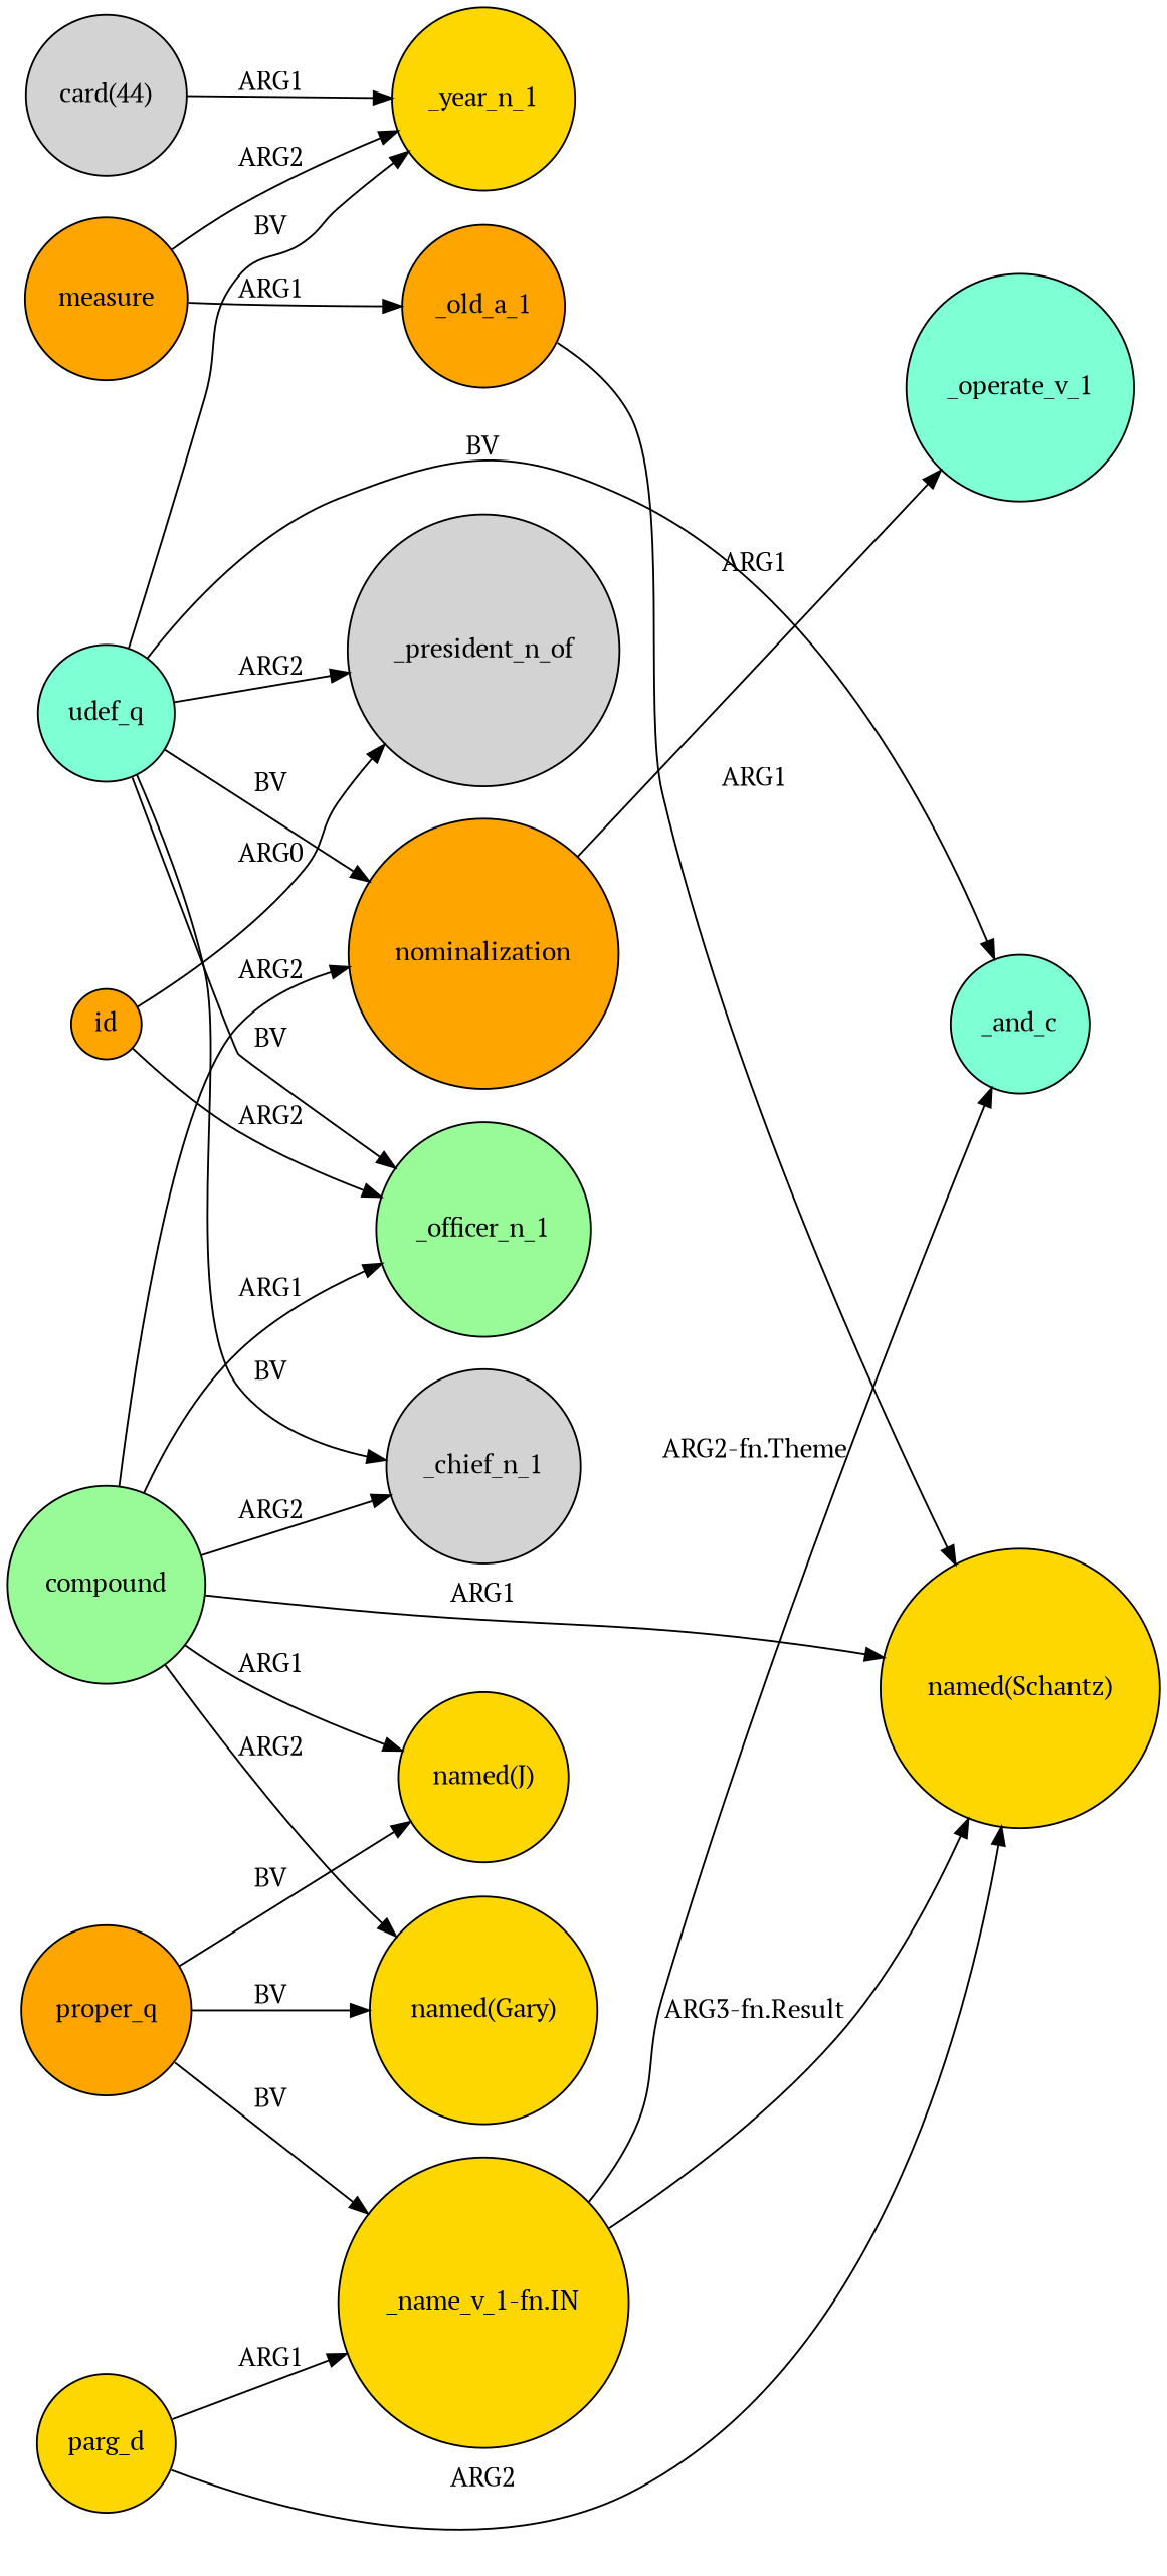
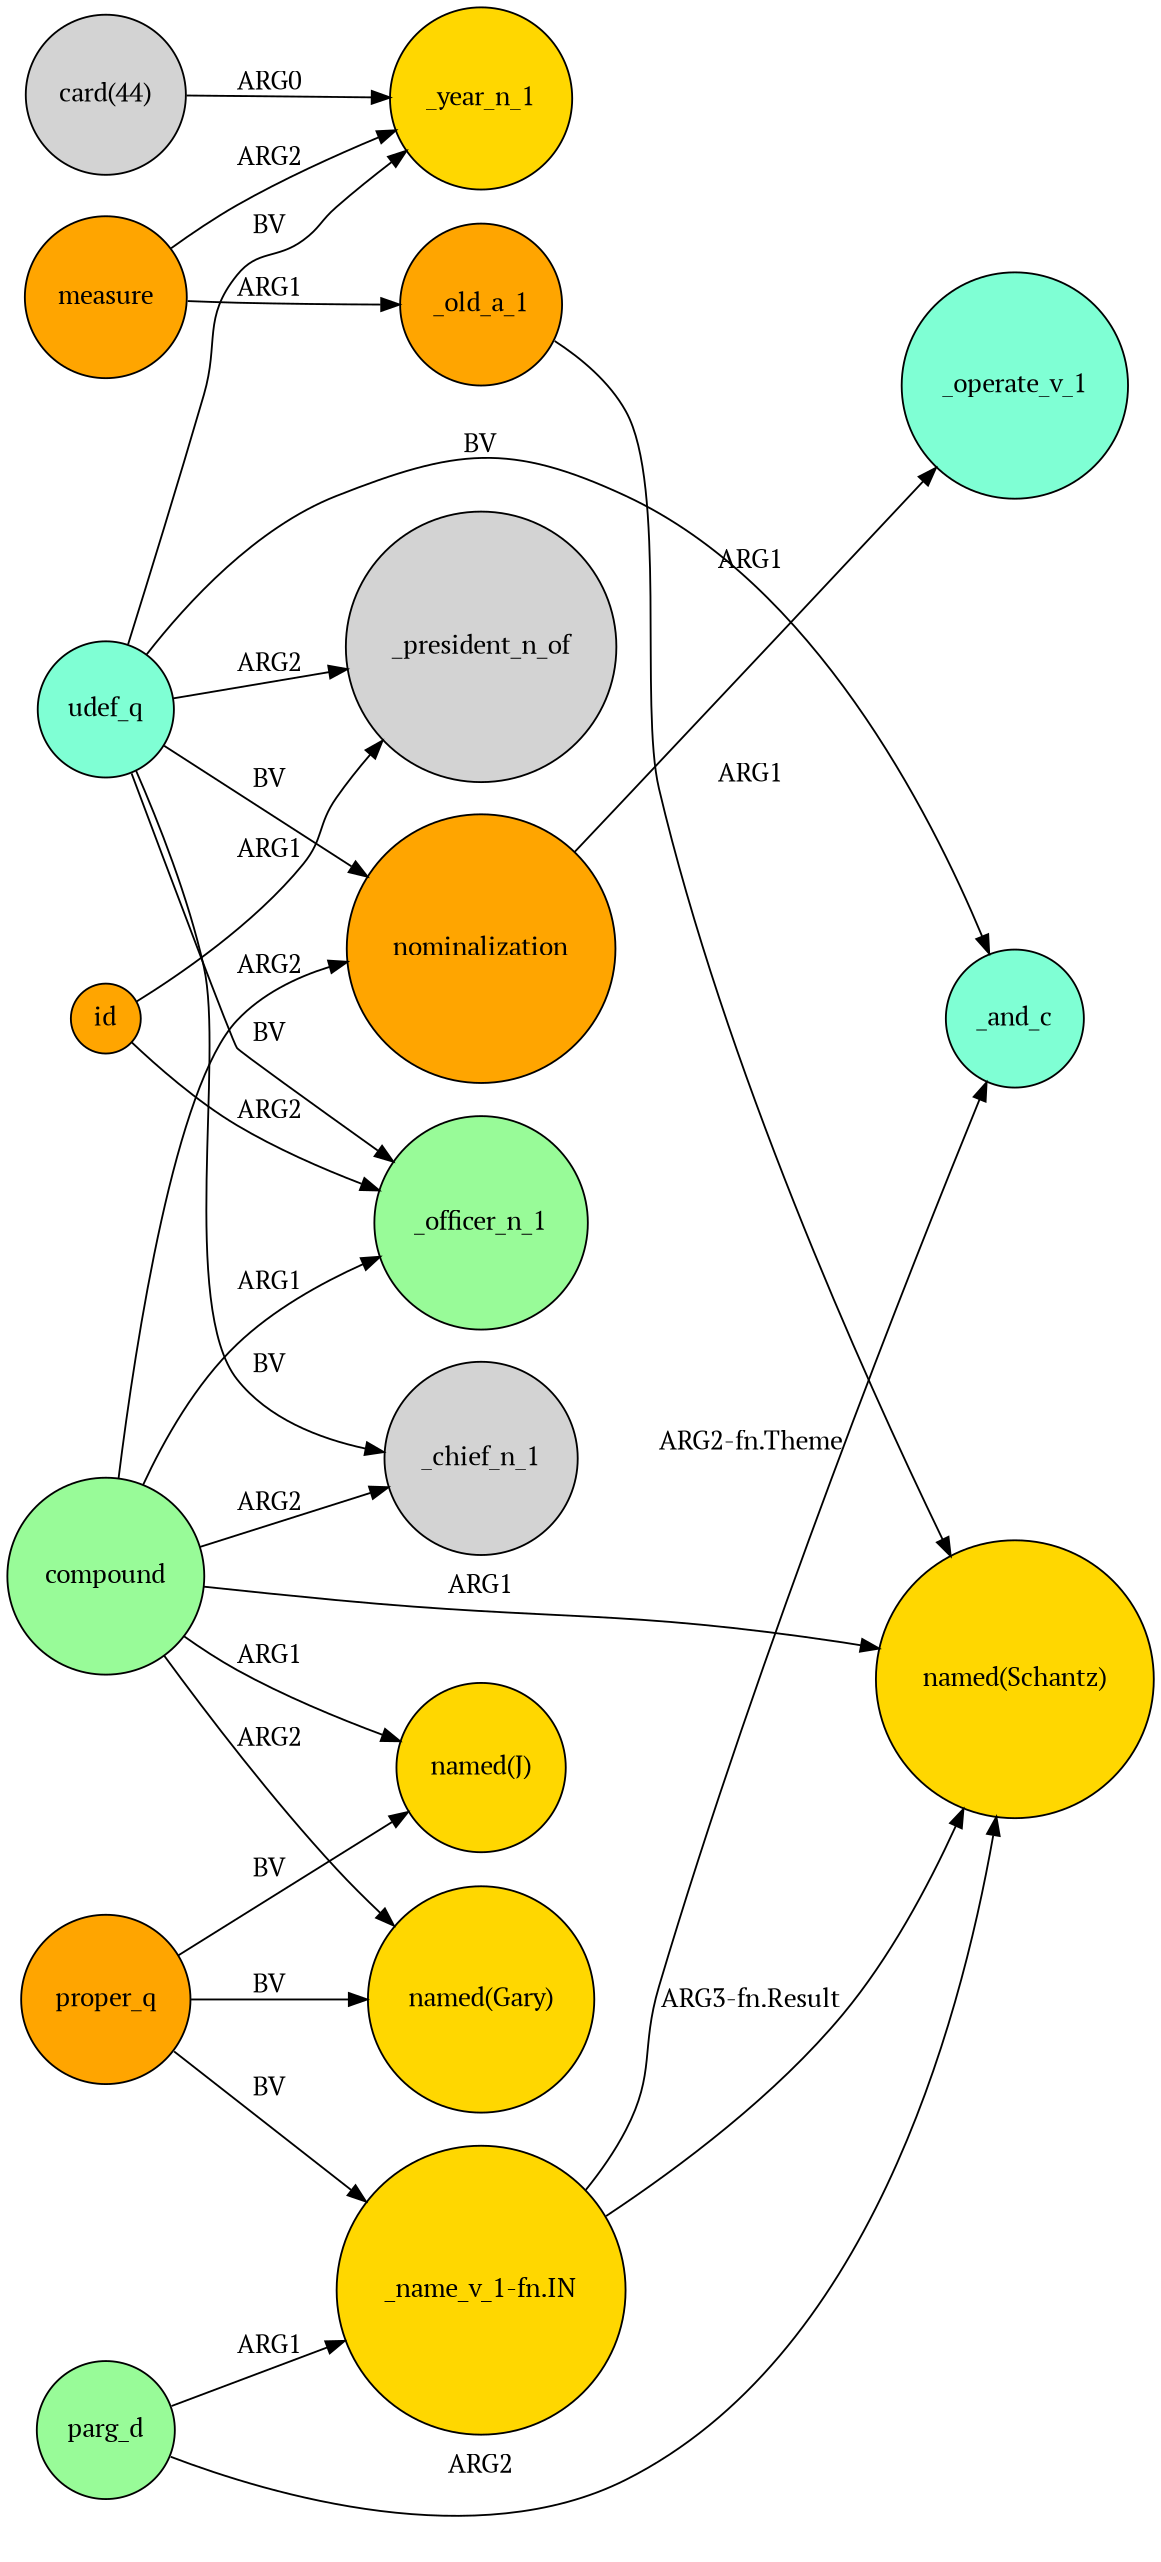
  digraph {
    fontname="PT Serif"
    rankdir=LR
    node [fillcolor=gold fontname="PT Serif" shape=circle style=filled]
    edge [fontname="PT Serif"]
    _and_c [fillcolor=aquamarine]
    "_name_v_1-fn.IN"
    "named(Schantz)"
    nominalization [fillcolor=orange]
    _operate_v_1 [fillcolor=aquamarine]
    measure [fillcolor=orange]
    _year_n_1
    _old_a_1 [fillcolor=orange]
    id [fillcolor=orange]
    _president_n_of [fillcolor=lightgrey]
    _officer_n_1 [fillcolor=palegreen]
    proper_q [fillcolor=orange]
    "named(J)"
    "named(Gary)"
    compound [fillcolor=palegreen]
    _chief_n_1 [fillcolor=lightgrey]
-   parg_d
+   parg_d [fillcolor=palegreen]
    udef_q [fillcolor=aquamarine]
    "card(44)" [fillcolor=lightgrey]
    "_name_v_1-fn.IN" -> _and_c [label="ARG2-fn.Theme"]
    "_name_v_1-fn.IN" -> "named(Schantz)" [label="ARG3-fn.Result"]
    nominalization -> _operate_v_1 [label=ARG1]
    measure -> _year_n_1 [label=ARG2]
    measure -> _old_a_1 [label=ARG1]
    _old_a_1 -> "named(Schantz)" [label=ARG1]
-   id -> _president_n_of [label=ARG0]
+   id -> _president_n_of [label=ARG1]
    id -> _officer_n_1 [label=ARG2]
    proper_q -> "_name_v_1-fn.IN" [label=BV]
    proper_q -> "named(J)" [label=BV]
    proper_q -> "named(Gary)" [label=BV]
    compound -> "named(Schantz)" [label=ARG1]
    compound -> nominalization [label=ARG2]
    compound -> _officer_n_1 [label=ARG1]
    compound -> "named(J)" [label=ARG1]
    compound -> "named(Gary)" [label=ARG2]
    compound -> _chief_n_1 [label=ARG2]
    parg_d -> "_name_v_1-fn.IN" [label=ARG1]
    parg_d -> "named(Schantz)" [label=ARG2]
    udef_q -> _and_c [label=BV]
    udef_q -> nominalization [label=BV]
    udef_q -> _year_n_1 [label=BV]
    udef_q -> _president_n_of [label=ARG2]
    udef_q -> _officer_n_1 [label=BV]
    udef_q -> _chief_n_1 [label=BV]
-   "card(44)" -> _year_n_1 [label=ARG1]
+   "card(44)" -> _year_n_1 [label=ARG0]
  }
